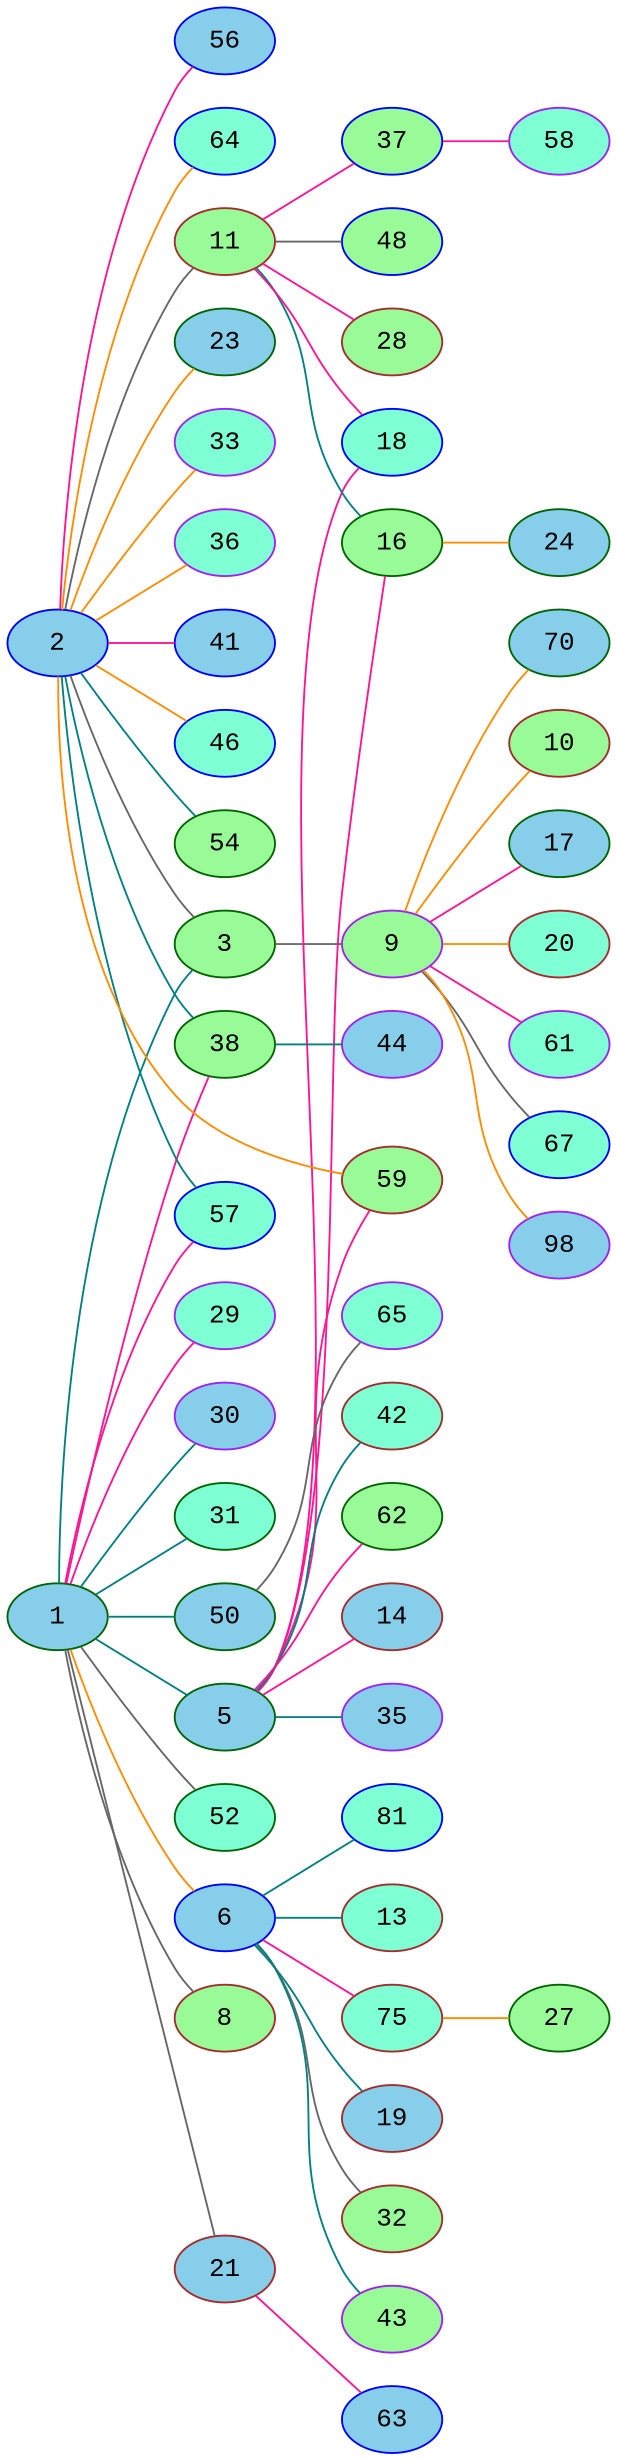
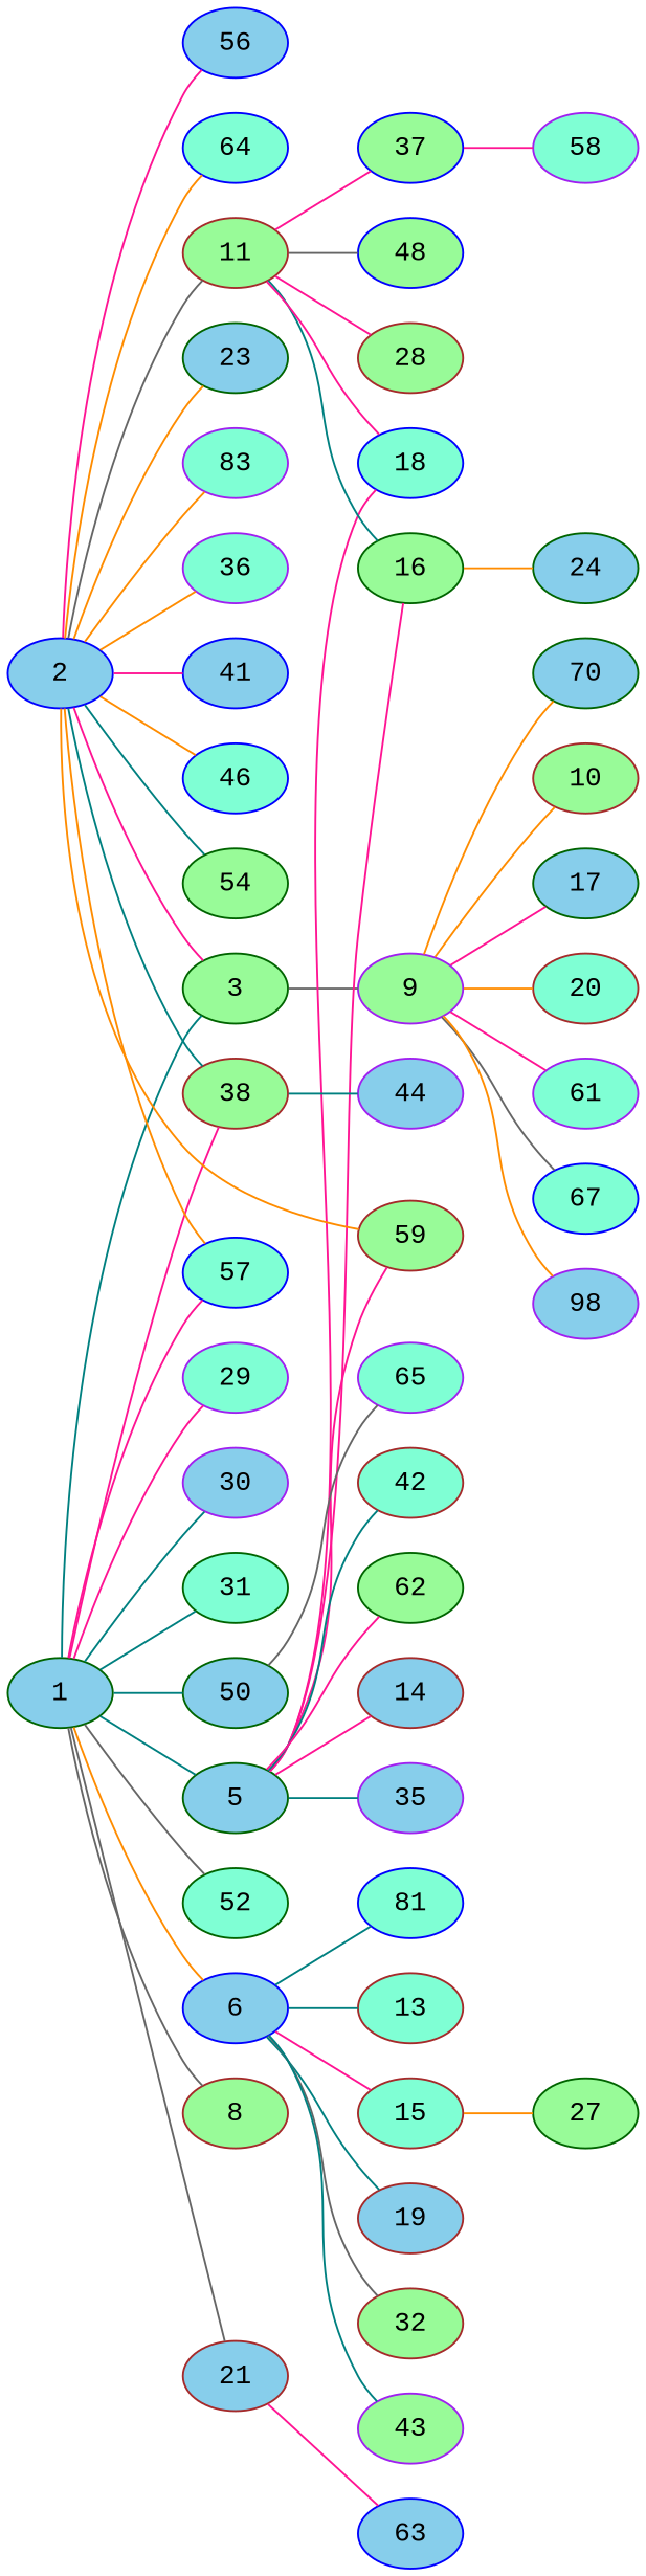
  graph {
    fontname="Liberation Mono"
    rankdir=LR
    node [color=darkgreen fillcolor=skyblue fontname="Liberation Mono" style=filled]
    edge [color=deeppink fontname="Liberation Mono"]
    1 [super="+4"]
    3 [fillcolor=palegreen]
    5 [super="+12"]
    6 [color=blue super="+60"]
    8 [color=brown fillcolor=palegreen super="+34"]
    21 [color=brown]
    29 [color=purple fillcolor=aquamarine]
    30 [color=purple]
    31 [fillcolor=aquamarine]
    50
    52 [fillcolor=aquamarine]
    57 [color=blue fillcolor=aquamarine]
-   38 [fillcolor=palegreen super="+53"]
+   38 [color=brown fillcolor=palegreen super="+53"]
    2 [color=blue super="+7"]
    11 [color=brown fillcolor=palegreen super="+39"]
    23
-   33 [color=purple fillcolor=aquamarine]
+   33 [color=purple fillcolor=aquamarine label=83]
    36 [color=purple fillcolor=aquamarine super="+66"]
    41 [color=blue]
    46 [color=blue fillcolor=aquamarine]
    54 [fillcolor=palegreen]
    56 [color=blue]
    59 [color=brown fillcolor=palegreen super="+69"]
    64 [color=blue fillcolor=aquamarine]
    9 [color=purple fillcolor=palegreen super="+26"]
    14 [color=brown]
    16 [fillcolor=palegreen super="+40"]
    18 [color=blue fillcolor=aquamarine super="+45"]
    35 [color=purple]
    42 [color=brown fillcolor=aquamarine]
    62 [fillcolor=palegreen]
    13 [color=brown fillcolor=aquamarine]
-   15 [color=brown fillcolor=aquamarine super="+49" label=75]
+   15 [color=brown fillcolor=aquamarine super="+49"]
    19 [color=brown super="+25"]
    n35 [color=brown fillcolor=palegreen label=32]
    43 [color=purple fillcolor=palegreen super="+55"]
    n37 [color=blue fillcolor=aquamarine label=81]
    63 [color=blue]
    65 [color=purple fillcolor=aquamarine]
    28 [color=brown fillcolor=palegreen]
    37 [color=blue fillcolor=palegreen super="+47"]
    48 [color=blue fillcolor=palegreen]
    44 [color=purple]
    10 [color=brown fillcolor=palegreen]
    17
    20 [color=brown fillcolor=aquamarine super="+32"]
    61 [color=purple fillcolor=aquamarine]
    67 [color=blue fillcolor=aquamarine]
    n49 [color=purple label=98]
    70
    24
    27 [fillcolor=palegreen]
    58 [color=purple fillcolor=aquamarine]
    1 -- 3 [color=teal]
    1 -- 5 [color=teal]
    1 -- 6 [color=darkorange]
    1 -- 8 [color=gray40 weight=2]
    1 -- 21 [color=gray40]
    1 -- 29
    1 -- 30 [color=teal]
    1 -- 31 [color=teal]
    1 -- 50 [color=teal]
    1 -- 52 [color=gray40]
    1 -- 57
    1 -- 38
    3 -- 9 [color=gray40]
    5 -- 59
    5 -- 14
    5 -- 16
    5 -- 18
    5 -- 35 [color=teal]
    5 -- 42 [color=teal]
    5 -- 62
    6 -- 13 [color=teal]
    6 -- 15
    6 -- 19 [color=teal]
    6 -- n35 [color=gray40]
    6 -- 43 [color=teal]
    6 -- n37 [color=teal]
    21 -- 63
    50 -- 65 [color=gray40]
    38 -- 44 [color=teal]
-   2 -- 3 [color=gray40]
-   2 -- 57 [color=teal]
+   2 -- 3
+   2 -- 57 [color=darkorange]
    2 -- 38 [color=teal]
    2 -- 11 [color=gray40]
    2 -- 23 [color=darkorange]
    2 -- 33 [color=darkorange]
    2 -- 36 [color=darkorange]
    2 -- 41
    2 -- 46 [color=darkorange]
    2 -- 54 [color=teal]
    2 -- 56
    2 -- 59 [color=darkorange]
    2 -- 64 [color=darkorange]
    11 -- 16 [color=teal]
    11 -- 18
    11 -- 28
    11 -- 37
    11 -- 48 [color=gray40]
    9 -- 10 [color=darkorange]
    9 -- 17
    9 -- 20 [color=darkorange]
    9 -- 61
    9 -- 67 [color=gray40]
    9 -- n49 [color=darkorange]
    9 -- 70 [color=darkorange]
    16 -- 24 [color=darkorange]
    15 -- 27 [color=darkorange]
    37 -- 58
  }
